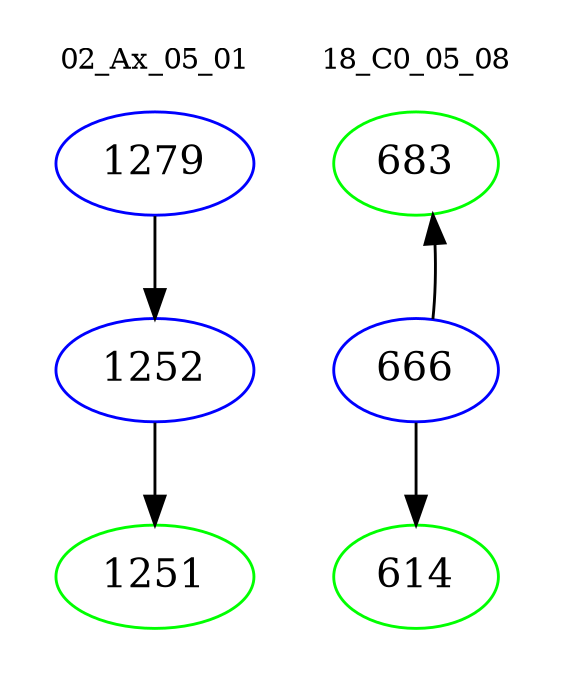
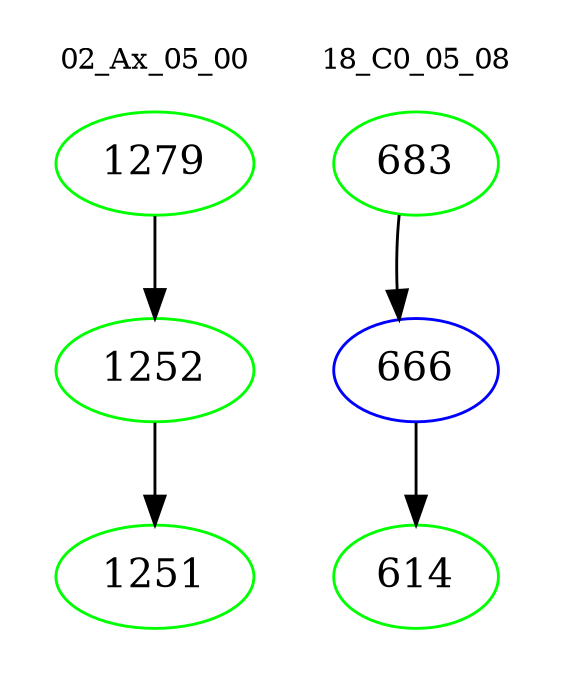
  digraph {
    node [color=green]
    edge [color=black]
-   n1 [color=blue label=1279]
-   n2 [color=blue label=1252]
+   n1 [label=1279]
+   n2 [label=1252]
    n3 [label=1251]
    n4 [label=683]
    n5 [color=blue label=666]
    n6 [label=614]
    subgraph cluster_1 {
      color=white
      fontsize=10
-     label="02_Ax_05_01"
+     label="02_Ax_05_00"
      n1
      n2
      n3
    }
    subgraph cluster_2 {
      color=white
      fontsize=10
      label="18_C0_05_08"
      n4
      n5
      n6
    }
    n1 -> n2
    n2 -> n3
-   n5 -> n4
+   n4 -> n5
    n5 -> n6
  }
